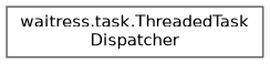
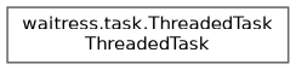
  digraph {
    rankdir=LR
-   n1 [color=gray40 fillcolor=white fontname=Helvetica fontsize=10 height=0.2 label="waitress.task.ThreadedTask\lDispatcher" shape=box style=filled width=0.4]
+   n1 [color=gray40 fillcolor=white fontname=Helvetica fontsize=10 height=0.2 label="waitress.task.ThreadedTask\lThreadedTask" shape=box style=filled width=0.4]
  }
